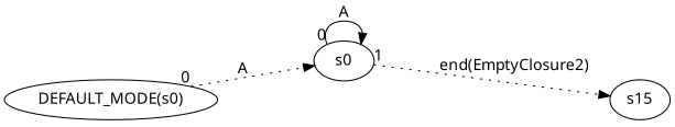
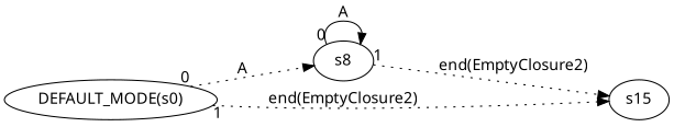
  digraph {
    fontname="Noto Sans"
    rankdir=LR
    node [fontname="Noto Sans"]
    edge [fontname="Noto Sans" style=dotted taillabel=0]
    "DEFAULT_MODE(s0)"
-   s8 [label=s0]
+   s8
    s15
    "DEFAULT_MODE(s0)" -> s8 [label=A]
+   "DEFAULT_MODE(s0)" -> s15 [label="end(EmptyClosure2)" taillabel=1]
    s8 -> s8 [label=A style=""]
    s8 -> s15 [label="end(EmptyClosure2)" taillabel=1]
  }
